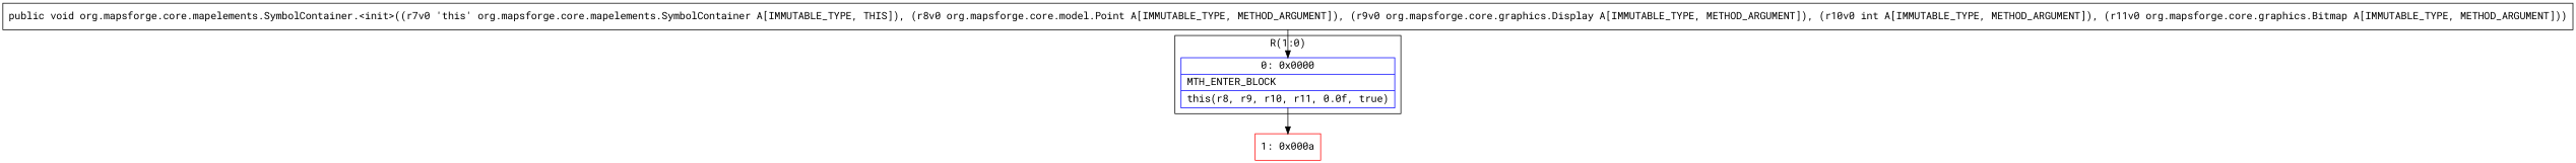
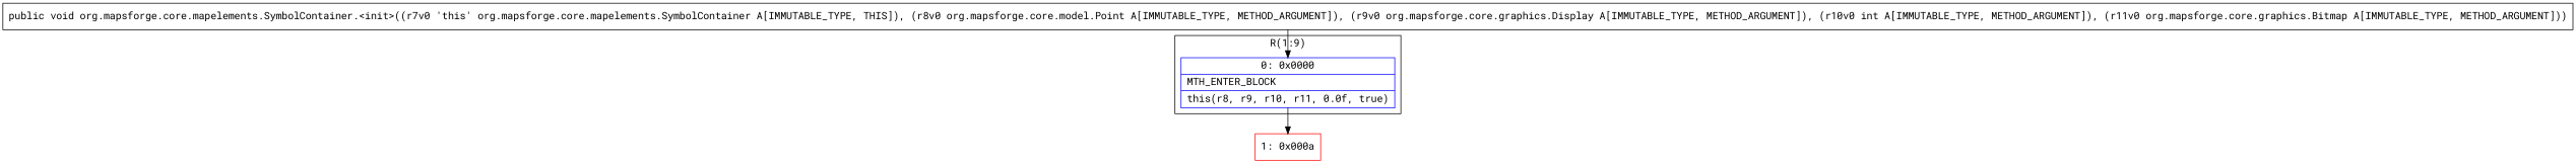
  digraph {
    fontname="Roboto Mono"
    node [shape=record fontname="Roboto Mono"]
    edge [fontname="Roboto Mono"]
    n1 [color=blue label="{0\:\ 0x0000|MTH_ENTER_BLOCK\l|this(r8, r9, r10, r11, 0.0f, true)\l}"]
    n2 [color=red label="{1\:\ 0x000a}"]
    n3 [label="{public void org.mapsforge.core.mapelements.SymbolContainer.\<init\>((r7v0 'this' org.mapsforge.core.mapelements.SymbolContainer A[IMMUTABLE_TYPE, THIS]), (r8v0 org.mapsforge.core.model.Point A[IMMUTABLE_TYPE, METHOD_ARGUMENT]), (r9v0 org.mapsforge.core.graphics.Display A[IMMUTABLE_TYPE, METHOD_ARGUMENT]), (r10v0 int A[IMMUTABLE_TYPE, METHOD_ARGUMENT]), (r11v0 org.mapsforge.core.graphics.Bitmap A[IMMUTABLE_TYPE, METHOD_ARGUMENT])) }"]
    subgraph cluster_1 {
-     label="R(1:0)"
+     label="R(1:9)"
      n1
    }
    n1 -> n2
    n3 -> n1
  }
